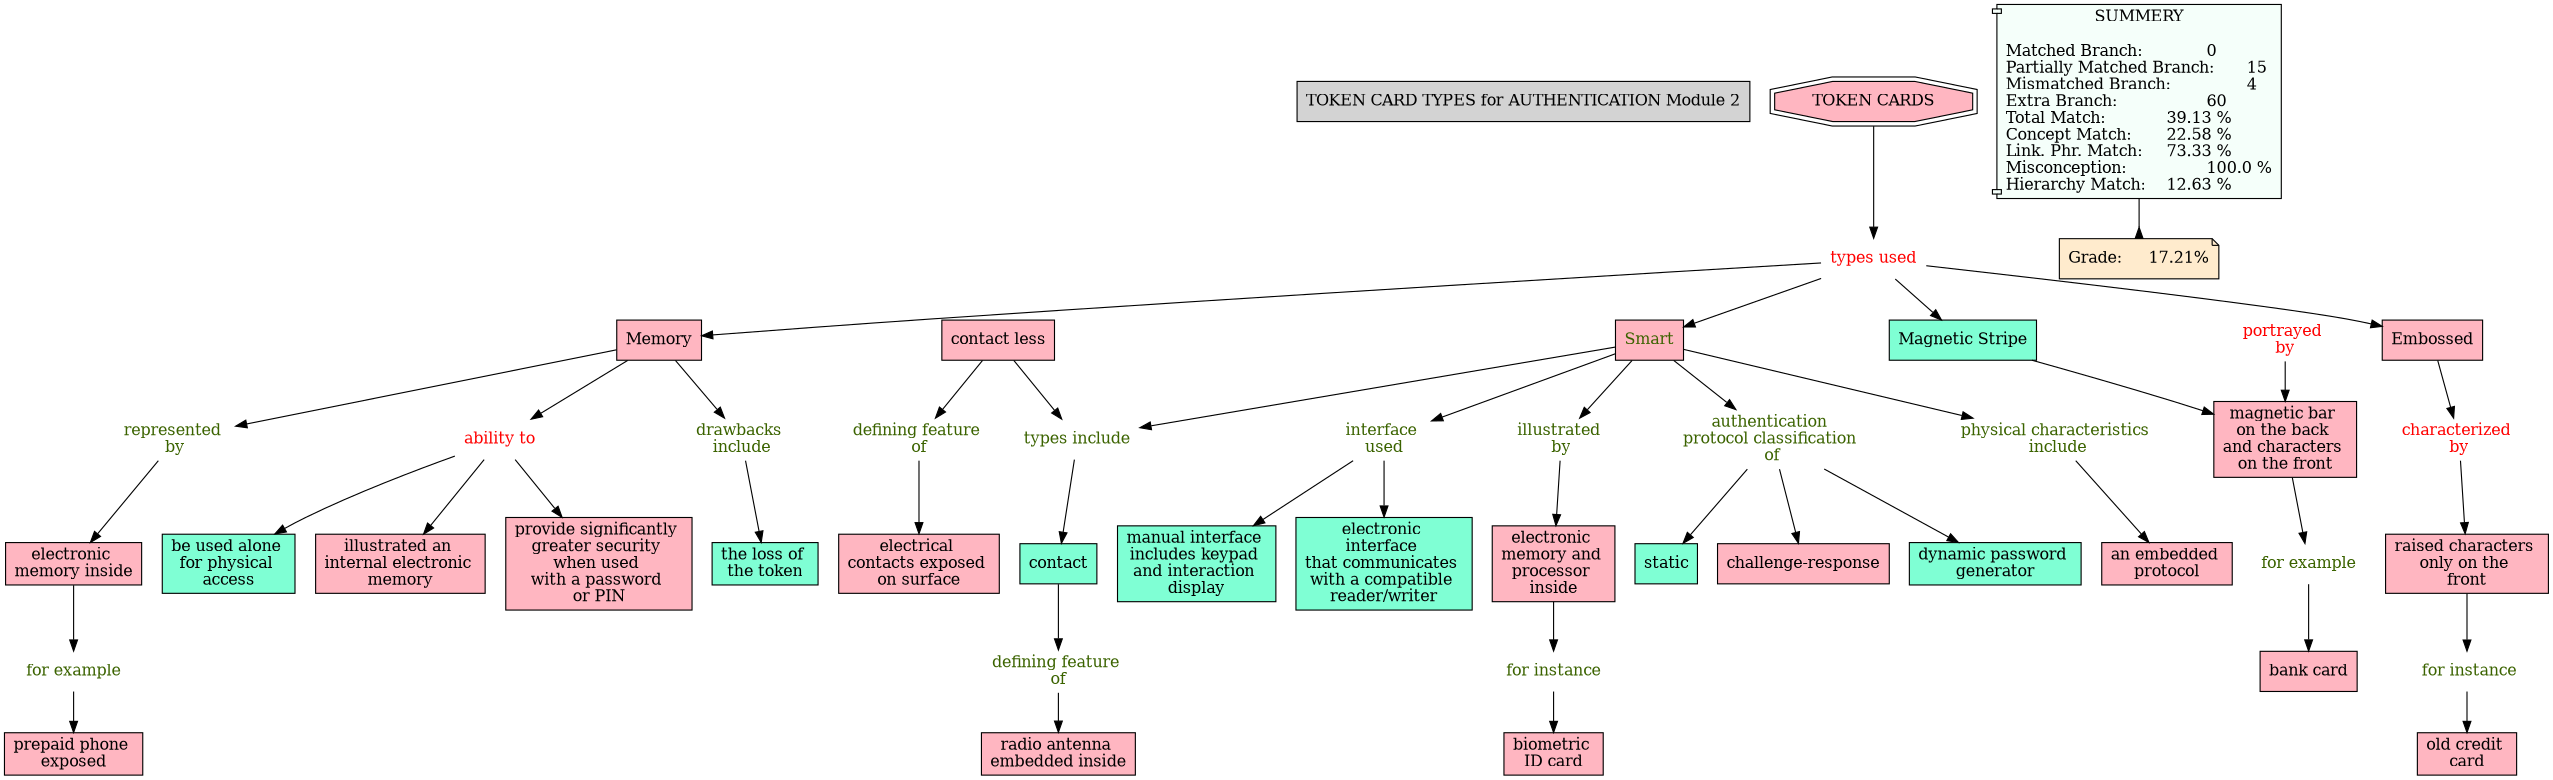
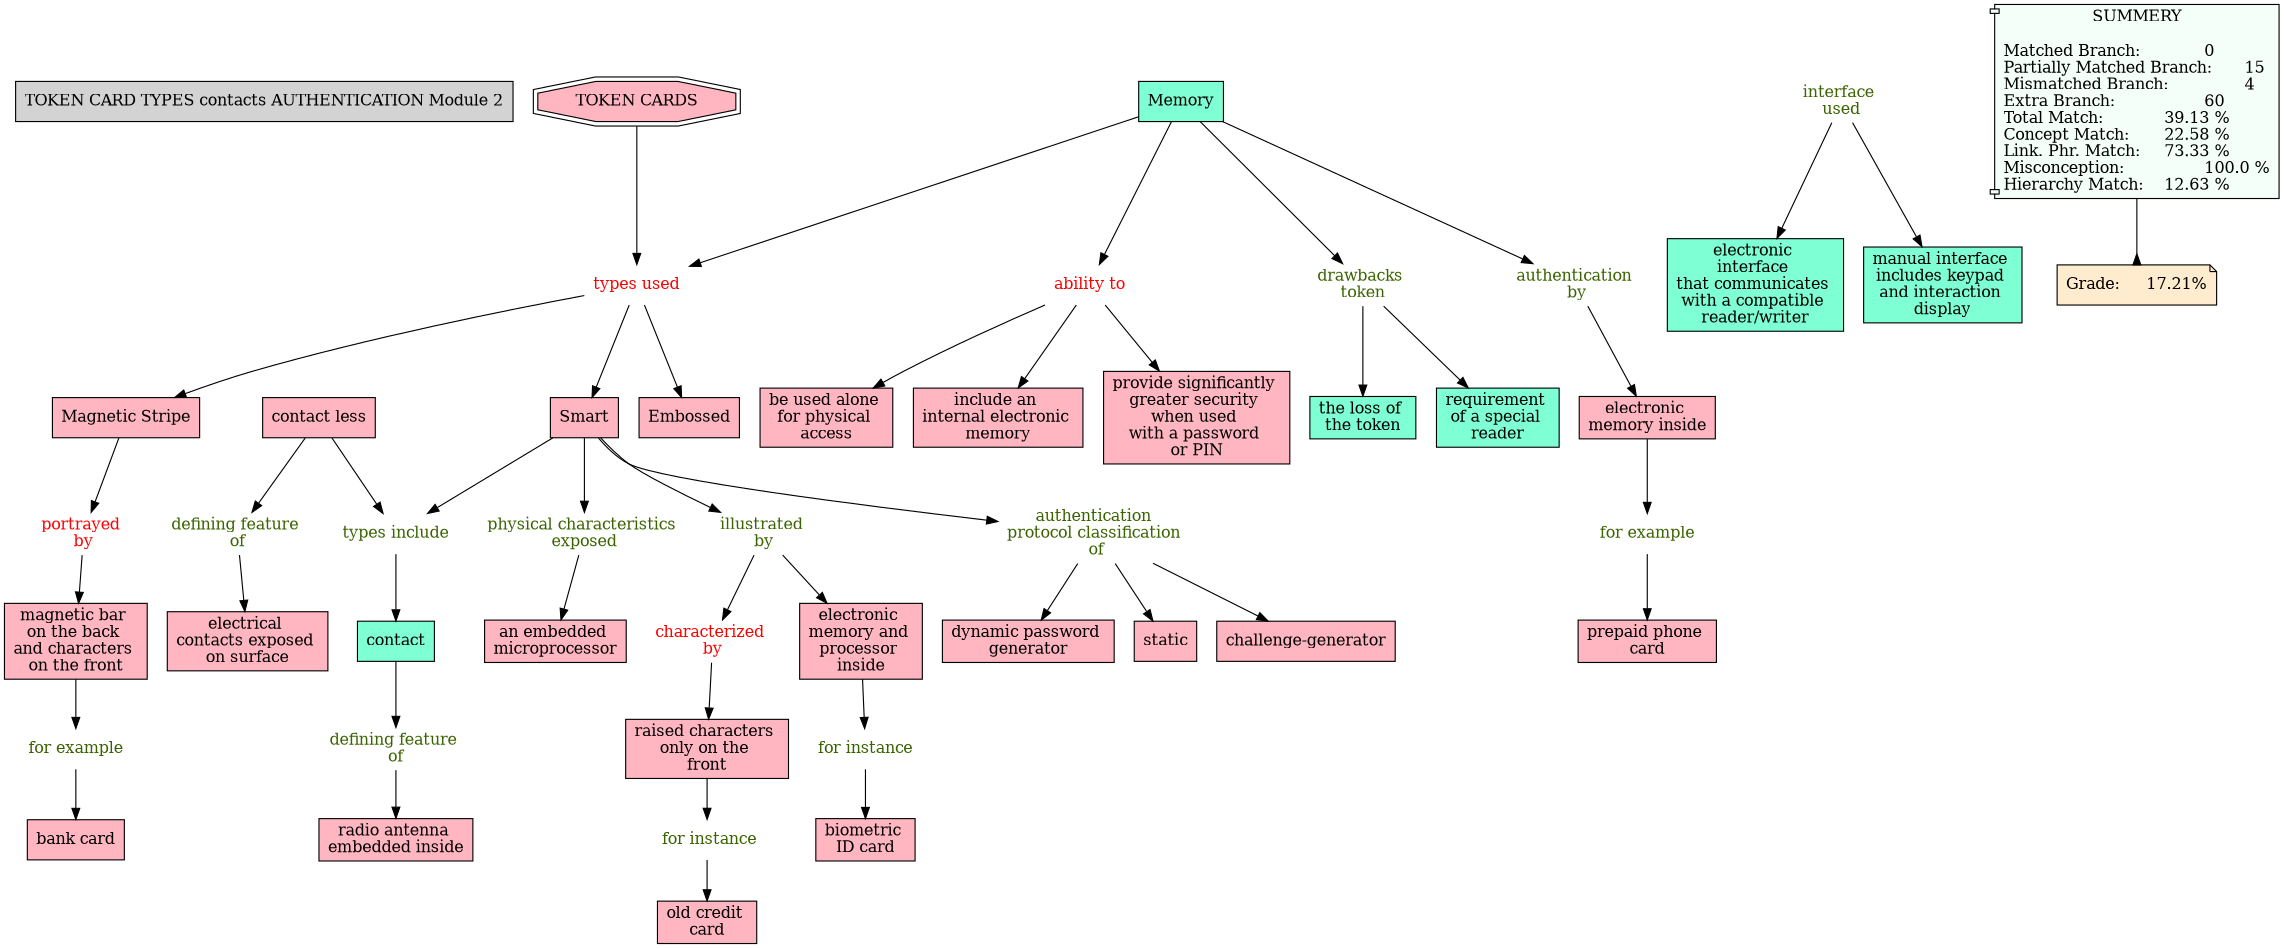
  digraph {
    node [Gsplines=true shape=rect style=filled fillcolor="#FFB6C1"]
    edge [constraint=true]
-   n1 [label="TOKEN CARD TYPES for AUTHENTICATION Module 2" fillcolor=""]
+   n1 [label="TOKEN CARD TYPES contacts AUTHENTICATION Module 2" fillcolor=""]
    n2 [label="biometric \nID card"]
-   n3 [label=Smart fontcolor="#3B6300"]
+   n3 [label=Smart]
    n4 [fontcolor="#3B6300" label="illustrated \nby" shape=none style="" fillcolor=""]
    n5 [fontcolor="#3B6300" label="authentication \nprotocol classification \nof" shape=none style="" fillcolor=""]
    n6 [fontcolor="#3B6300" label="types include\n" shape=none style="" fillcolor=""]
-   n7 [fontcolor="#3B6300" label="physical characteristics \ninclude" shape=none style="" fillcolor=""]
+   n7 [fontcolor="#3B6300" label="physical characteristics \nexposed" shape=none style="" fillcolor=""]
    n8 [fontcolor="#3B6300" label="interface \nused" shape=none style="" fillcolor=""]
    n9 [label="electronic \nmemory and \nprocessor \ninside"]
-   n10 [fillcolor=aquamarine label="dynamic password \ngenerator"]
-   n11 [fillcolor=aquamarine label=static]
-   n12 [label="challenge-response"]
+   n10 [label="dynamic password \ngenerator"]
+   n11 [label=static]
+   n12 [label="challenge-generator"]
    n13 [fillcolor=aquamarine label=contact]
-   n14 [label="an embedded \nprotocol"]
+   n14 [label="an embedded \nmicroprocessor"]
    n15 [fillcolor=aquamarine label="electronic \ninterface \nthat communicates \nwith a compatible \nreader/writer"]
    n16 [fillcolor=aquamarine label="manual interface \nincludes keypad \nand interaction \ndisplay"]
    n17 [fontcolor="#3B6300" label="for instance\n" shape=none style="" fillcolor=""]
-   n18 [fontcolor="#3B6300" label="drawbacks \ninclude" shape=none style="" fillcolor=""]
+   n18 [fontcolor="#3B6300" label="drawbacks \ntoken" shape=none style="" fillcolor=""]
+   n19 [fillcolor=aquamarine label="requirement \nof a special \nreader"]
    n20 [fillcolor=aquamarine label="the loss of \nthe token"]
-   n21 [fontcolor="#3B6300" label="represented \nby" shape=none style="" fillcolor=""]
+   n21 [fontcolor="#3B6300" label="authentication \nby" shape=none style="" fillcolor=""]
    n22 [label="electronic \nmemory inside\n"]
    n23 [fontcolor="#3B6300" label="for example\n" shape=none style="" fillcolor=""]
-   n24 [label="prepaid phone \nexposed"]
+   n24 [label="prepaid phone \ncard"]
    n25 [label="TOKEN CARDS\n" shape=doubleoctagon]
    n26 [fontcolor=red label="types used\n" shape=none style="" fillcolor=""]
    n27 [label=Embossed]
-   n28 [label=Memory]
-   n29 [fillcolor=aquamarine label="Magnetic Stripe\n"]
+   n28 [fillcolor=aquamarine label=Memory]
+   n29 [label="Magnetic Stripe\n"]
    n30 [fontcolor=red label="characterized \nby" shape=none style="" fillcolor=""]
    n31 [fontcolor=red label="ability to\n" shape=none style="" fillcolor=""]
    n32 [fontcolor=red label="portrayed \nby" shape=none style="" fillcolor=""]
    n33 [label="raised characters \nonly on the \nfront"]
    n34 [fontcolor="#3B6300" label=" for instance\n" shape=none style="" fillcolor=""]
    n35 [label="contact less\n"]
    n36 [fontcolor="#3B6300" label="defining feature \nof" shape=none style="" fillcolor=""]
    n37 [label="electrical \ncontacts exposed \non surface\n"]
-   n38 [label="illustrated an \ninternal electronic \nmemory"]
+   n38 [label="include an \ninternal electronic \nmemory"]
    n39 [label="provide significantly \ngreater security \nwhen used \nwith a password \nor PIN"]
-   n40 [fillcolor=aquamarine label="be used alone \nfor physical \naccess"]
+   n40 [label="be used alone \nfor physical \naccess"]
    n41 [fontcolor="#3B6300" label="defining feature \nof" shape=none style="" fillcolor=""]
    n42 [label="old credit \ncard"]
    n43 [label="radio antenna \nembedded inside\n"]
    n44 [label="magnetic bar \non the back \nand characters \non the front\n"]
    n45 [fontcolor="#3B6300" label="for example\n" shape=none style="" fillcolor=""]
    n46 [label="bank card"]
    n47 [fillcolor="#F5FFFA" label="SUMMERY\n\nMatched Branch:		0\lPartially Matched Branch:	15\lMismatched Branch:		4\lExtra Branch:			60\lTotal Match:		39.13 %\lConcept Match:	22.58 %\lLink. Phr. Match:	73.33 %\lMisconception:		100.0 %\lHierarchy Match:	12.63 %\l" shape=component]
    n48 [fillcolor="#FFEBCD" label="Grade:	17.21%" shape=note]
    n3 -> n4
    n3 -> n5
    n3 -> n6
    n3 -> n7
-   n3 -> n8
    n4 -> n9
    n5 -> n10
    n5 -> n11
    n5 -> n12
    n6 -> n13
    n7 -> n14
    n8 -> n15
    n8 -> n16
    n9 -> n17
    n13 -> n41
    n17 -> n2
+   n18 -> n19
    n18 -> n20
    n21 -> n22
    n22 -> n23
    n23 -> n24
    n25 -> n26
    n26 -> n3
    n26 -> n27
-   n26 -> n28
+   n28 -> n26
    n26 -> n29
-   n27 -> n30
+   n4 -> n30
    n28 -> n18
    n28 -> n21
    n28 -> n31
-   n29 -> n44
+   n29 -> n32
    n30 -> n33
    n31 -> n38
    n31 -> n39
    n31 -> n40
    n32 -> n44
    n33 -> n34
    n34 -> n42
    n35 -> n6
    n35 -> n36
    n36 -> n37
    n41 -> n43
    n44 -> n45
    n45 -> n46
    n47 -> n48 [arrowhead=inv color=black]
  }
